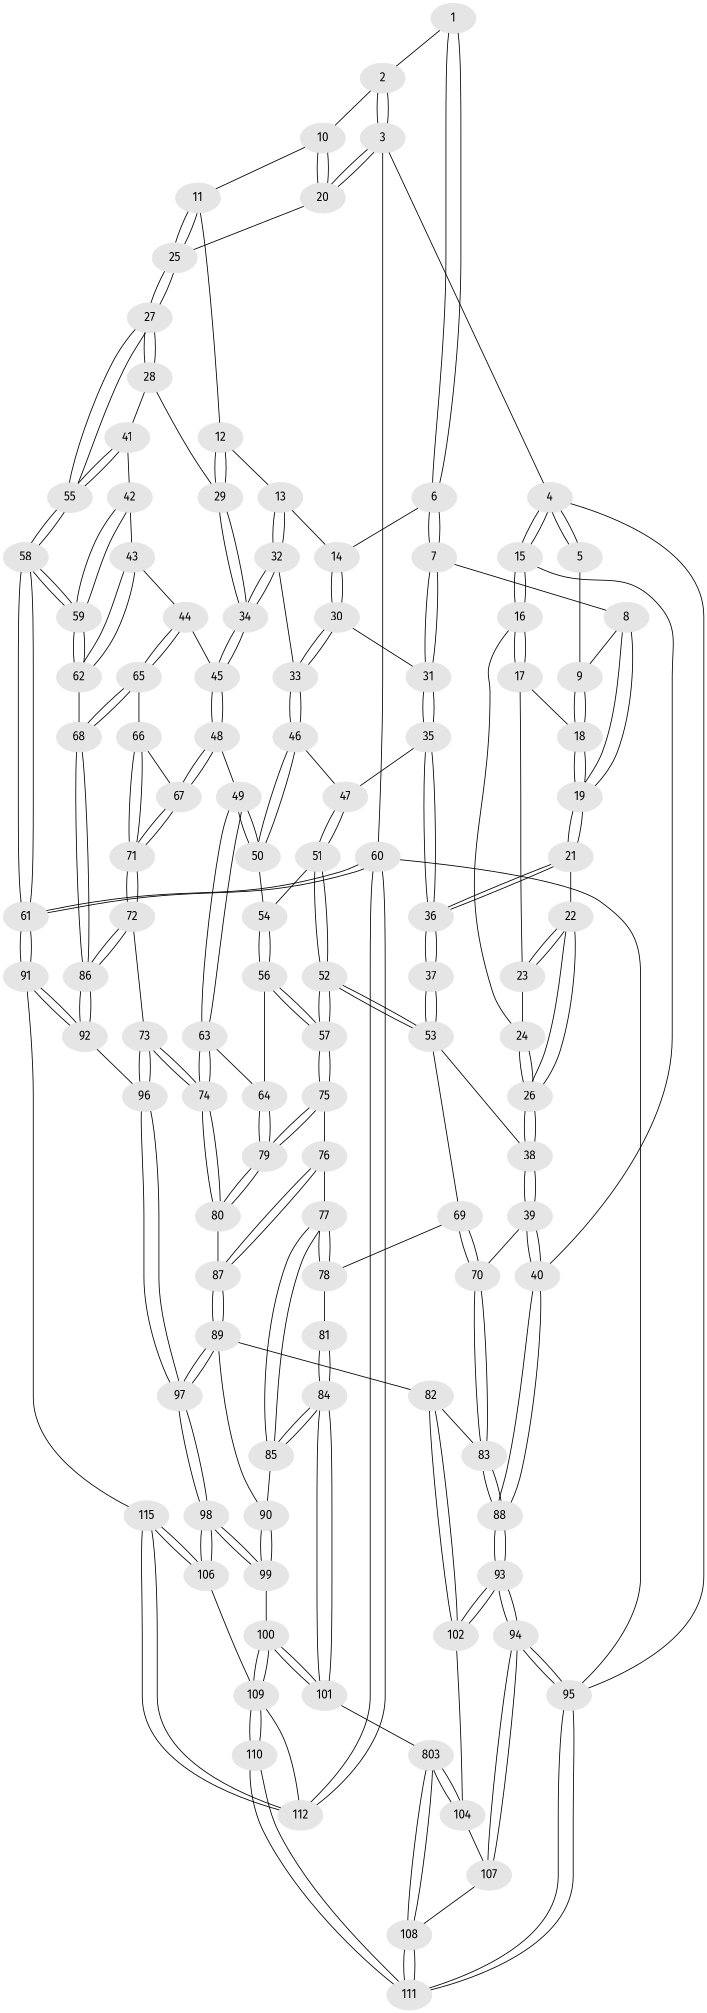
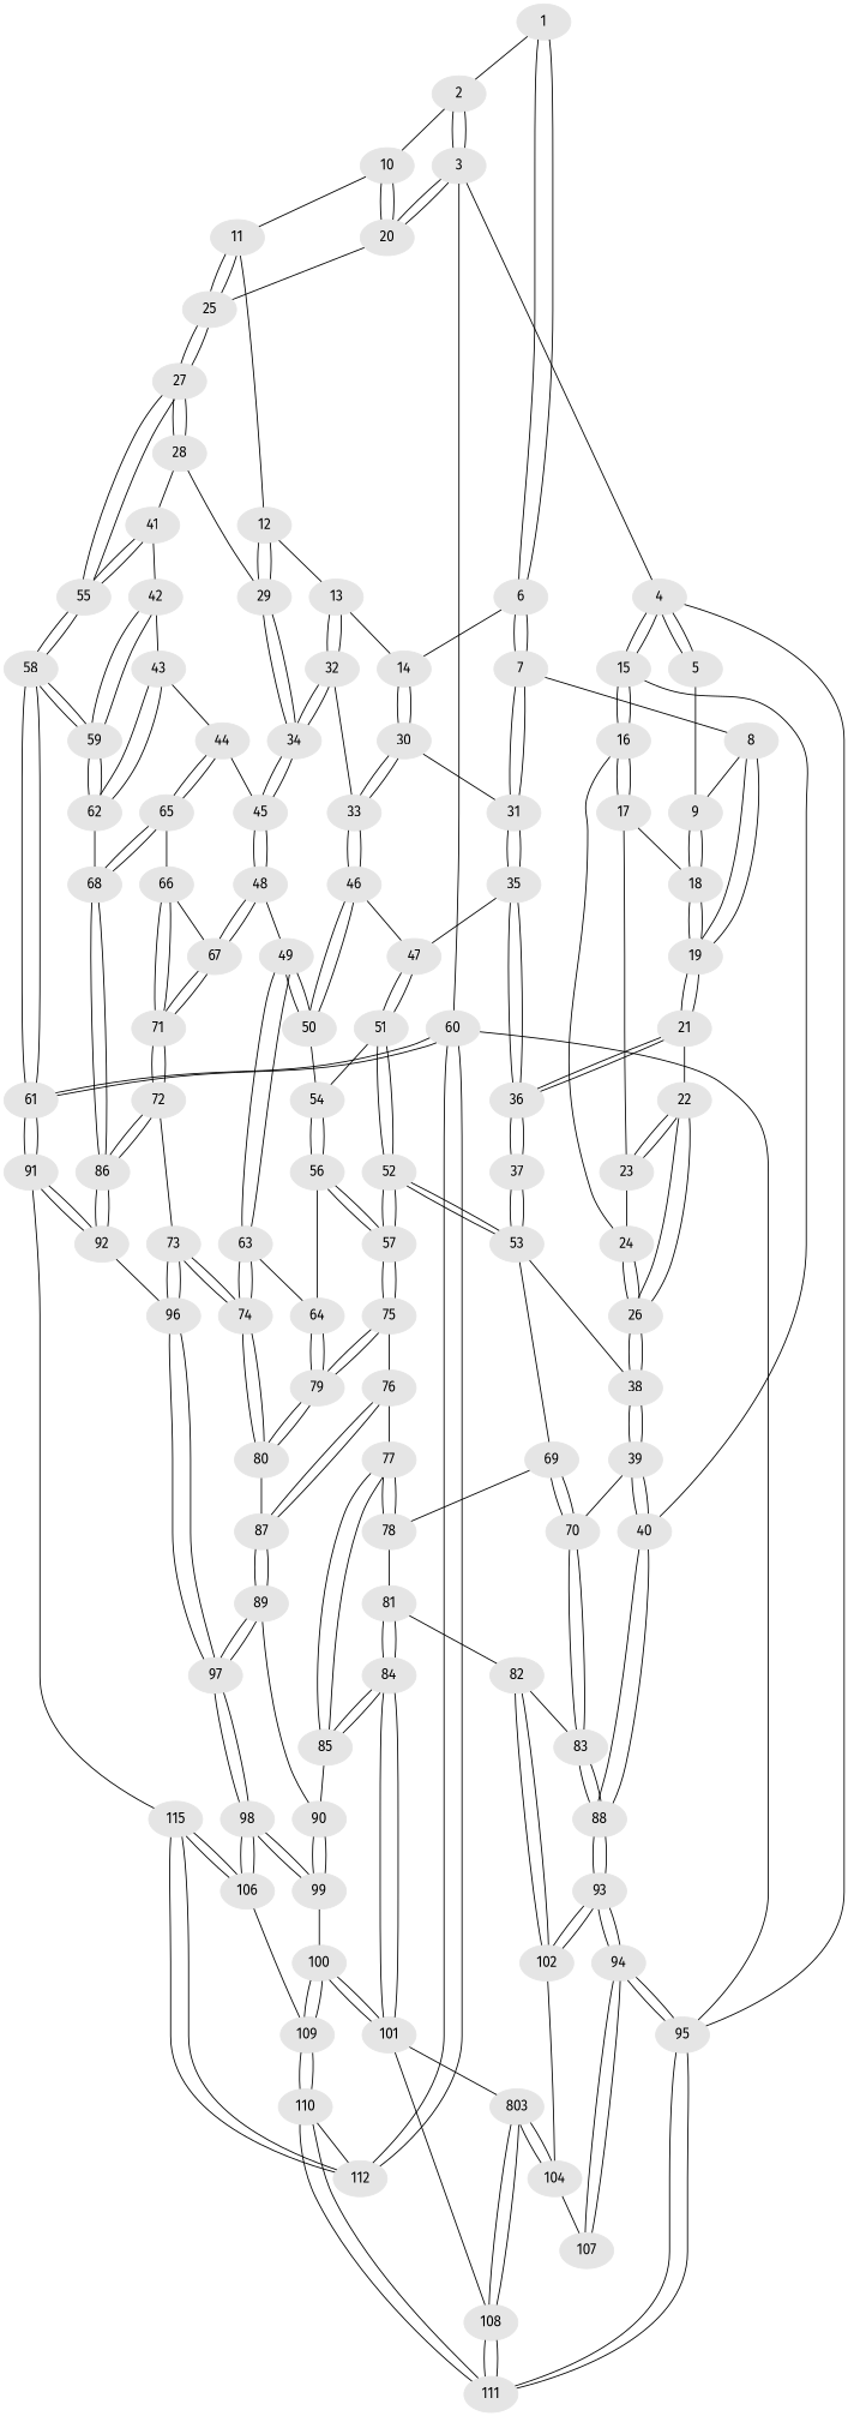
  graph {
    fontname="Fira Sans"
    node [color=gray90 fontname="Fira Sans" style=filled]
    edge [fontname="Fira Sans"]
    1
    2
    6
    3
    10
    7
    14
    4
    20
    60
    11
    5
    15
    95
    25
    61
    112
    9
    16
    40
    111
    18
    8
    31
    30
    19
    35
    21
    12
    13
    29
    27
    32
    34
    33
    17
    24
    88
    23
    26
    22
    36
    37
    38
    28
    55
    39
    41
    58
    42
    45
    46
    47
    50
    48
    51
    53
    69
    70
    83
    93
    43
    59
    44
    62
    65
    68
    66
    49
    67
    54
    52
    63
    71
    64
    74
    56
    57
    75
    78
    79
    76
    91
    92
    n85 [label=115]
    86
    80
    72
    81
    73
    96
    97
    87
    77
    85
    89
    90
    82
    84
    102
    101
    104
    n103 [label=803]
    99
    94
    98
    100
    106
    107
    108
    109
    110
    1 -- 2
    1 -- 6
    1 -- 6
    2 -- 3
    2 -- 3
    2 -- 10
    6 -- 7
    6 -- 7
    6 -- 14
    3 -- 4
    3 -- 20
    3 -- 20
    3 -- 60
    10 -- 20
    10 -- 20
    10 -- 11
    7 -- 8
    7 -- 31
    7 -- 31
    14 -- 30
    14 -- 30
    4 -- 5
    4 -- 5
    4 -- 15
    4 -- 15
    4 -- 95
    20 -- 25
    60 -- 95
    60 -- 61
    60 -- 61
    60 -- 112
    60 -- 112
    11 -- 25
    11 -- 25
    11 -- 12
    5 -- 9
    15 -- 16
    15 -- 16
    15 -- 40
    95 -- 111
    95 -- 111
    25 -- 27
    25 -- 27
    61 -- 91
    61 -- 91
    9 -- 18
    9 -- 18
    16 -- 17
    16 -- 17
    16 -- 24
    40 -- 88
    40 -- 88
    18 -- 19
    18 -- 19
    8 -- 9
    8 -- 19
    8 -- 19
    31 -- 35
    31 -- 35
    30 -- 31
    30 -- 33
    30 -- 33
    19 -- 21
    19 -- 21
    35 -- 36
    35 -- 36
    35 -- 47
    21 -- 22
    21 -- 36
    21 -- 36
    12 -- 13
    12 -- 29
    12 -- 29
    13 -- 14
    13 -- 32
    13 -- 32
    29 -- 34
    29 -- 34
    27 -- 28
    27 -- 28
    27 -- 55
    27 -- 55
    32 -- 34
    32 -- 34
    32 -- 33
    34 -- 45
    34 -- 45
    33 -- 46
    33 -- 46
    17 -- 18
    17 -- 23
    24 -- 26
    24 -- 26
    88 -- 93
    88 -- 93
    23 -- 24
    26 -- 38
    26 -- 38
    22 -- 23
    22 -- 23
    22 -- 26
    22 -- 26
    36 -- 37
    36 -- 37
    37 -- 53
    37 -- 53
    38 -- 39
    38 -- 39
    28 -- 29
    28 -- 41
    55 -- 58
    55 -- 58
    39 -- 40
    39 -- 40
    39 -- 70
    41 -- 55
    41 -- 55
    41 -- 42
    58 -- 61
    58 -- 61
    58 -- 59
    58 -- 59
    42 -- 43
    42 -- 59
    42 -- 59
    45 -- 48
    45 -- 48
    46 -- 47
    46 -- 50
    46 -- 50
    47 -- 51
    47 -- 51
    50 -- 54
    48 -- 49
    48 -- 67
    48 -- 67
    51 -- 54
    51 -- 52
    51 -- 52
    53 -- 38
    53 -- 69
    69 -- 70
    69 -- 70
    69 -- 78
    70 -- 83
    70 -- 83
    83 -- 88
    83 -- 88
    93 -- 102
    93 -- 102
    93 -- 94
    93 -- 94
    43 -- 44
    43 -- 62
    43 -- 62
    59 -- 62
    59 -- 62
    44 -- 45
    44 -- 65
    44 -- 65
    62 -- 68
    65 -- 68
    65 -- 68
    65 -- 66
    68 -- 86
    68 -- 86
    66 -- 67
    66 -- 71
    66 -- 71
    49 -- 50
    49 -- 50
    49 -- 63
    49 -- 63
    67 -- 71
    67 -- 71
    54 -- 56
    54 -- 56
    52 -- 53
    52 -- 53
    52 -- 57
    52 -- 57
    63 -- 64
    63 -- 74
    63 -- 74
    71 -- 72
    71 -- 72
    64 -- 79
    64 -- 79
    74 -- 80
    74 -- 80
    56 -- 64
    56 -- 57
    56 -- 57
    57 -- 75
    57 -- 75
    75 -- 79
    75 -- 79
    75 -- 76
    78 -- 81
    79 -- 80
    79 -- 80
    76 -- 87
    76 -- 87
    76 -- 77
    91 -- 92
    91 -- 92
    91 -- n85
    92 -- 96
    n85 -- 112
    n85 -- 112
    n85 -- 106
    n85 -- 106
    86 -- 92
    86 -- 92
    80 -- 87
    72 -- 86
    72 -- 86
    72 -- 73
-   89 -- 82
+   81 -- 82
    81 -- 84
    81 -- 84
    73 -- 74
    73 -- 74
    73 -- 96
    73 -- 96
    96 -- 97
    96 -- 97
    97 -- 98
    97 -- 98
    87 -- 89
    87 -- 89
    77 -- 78
    77 -- 78
    77 -- 85
    77 -- 85
    85 -- 90
    89 -- 97
    89 -- 97
    89 -- 90
    90 -- 99
    90 -- 99
    82 -- 83
    82 -- 102
    82 -- 102
    84 -- 85
    84 -- 85
    84 -- 101
    84 -- 101
    102 -- 104
    101 -- n103
    104 -- 107
    n103 -- 104
    n103 -- 104
    n103 -- 108
    n103 -- 108
    99 -- 100
    94 -- 95
    94 -- 95
    94 -- 107
    94 -- 107
    98 -- 99
    98 -- 99
    98 -- 106
    98 -- 106
    100 -- 101
    100 -- 101
    100 -- 109
    100 -- 109
    106 -- 109
-   107 -- 108
+   101 -- 108
    108 -- 111
    108 -- 111
    109 -- 110
    109 -- 110
-   109 -- 112
+   110 -- 112
    110 -- 111
    110 -- 111
  }
